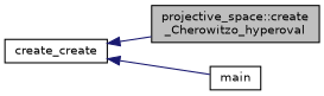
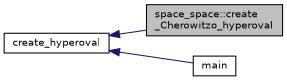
  digraph {
    rankdir=LR
    node [color=black fillcolor=white fontname=Helvetica fontsize=10 shape=record style=filled]
    edge [color=midnightblue dir=back fontname=Helvetica fontsize=10 labelfontname=Helvetica labelfontsize=10 style=solid]
-   n1 [fillcolor=grey75 fontcolor=black height=0.2 label="projective_space::create\l_Cherowitzo_hyperoval" width=0.4]
-   n2 [height=0.2 label=create_create width=0.4]
+   n1 [fillcolor=grey75 fontcolor=black height=0.2 label="space_space::create\l_Cherowitzo_hyperoval" width=0.4]
+   n2 [height=0.2 label=create_hyperoval width=0.4]
    n3 [height=0.2 label=main width=0.4]
    n2 -> n1
    n2 -> n3
  }
